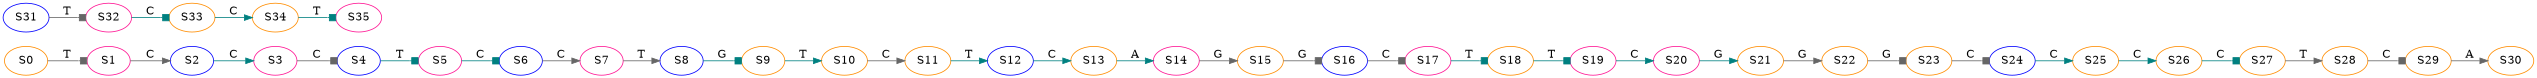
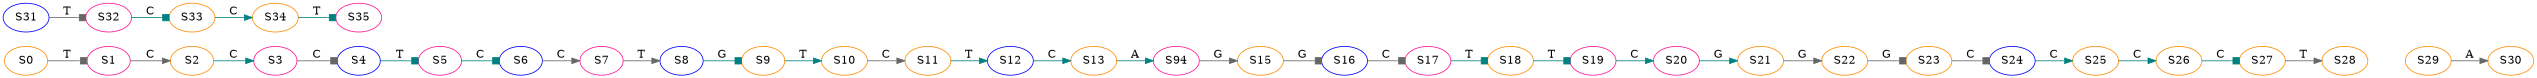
  strict digraph {
    rankdir=LR
    node [color=darkorange]
    edge [arrowhead=normal color=teal]
    S1 [color=deeppink]
    S0
-   S2 [color=blue]
+   S2
    S3 [color=deeppink]
    S4 [color=blue]
    S5 [color=deeppink]
    S6 [color=blue]
    S7 [color=deeppink]
    S8 [color=blue]
    S9
    S10
    S11
    S12 [color=blue]
    S13
-   S14 [color=deeppink]
+   S14 [color=deeppink label=S94]
    S15
    S16 [color=blue]
    S17 [color=deeppink]
    S18
    S19 [color=deeppink]
    S20 [color=deeppink]
    S21
    S22
    S23
    S24 [color=blue]
    S25
    S26
    S27
    S28
    S29
    S30
    S31 [color=blue]
    S32 [color=deeppink]
    S33
    S34
    S35 [color=deeppink]
    S1 -> S2 [color=gray40 label=C]
    S0 -> S1 [arrowhead=box color=gray40 label=T]
    S2 -> S3 [label=C]
    S3 -> S4 [arrowhead=box color=gray40 label=C]
    S4 -> S5 [arrowhead=box label=T]
    S5 -> S6 [arrowhead=box label=C]
    S6 -> S7 [color=gray40 label=C]
    S7 -> S8 [color=gray40 label=T]
    S8 -> S9 [arrowhead=box label=G]
    S9 -> S10 [label=T]
    S10 -> S11 [color=gray40 label=C]
    S11 -> S12 [label=T]
    S12 -> S13 [label=C]
    S13 -> S14 [label=A]
    S14 -> S15 [color=gray40 label=G]
    S15 -> S16 [arrowhead=box color=gray40 label=G]
    S16 -> S17 [arrowhead=box color=gray40 label=C]
    S17 -> S18 [arrowhead=box label=T]
    S18 -> S19 [arrowhead=box label=T]
    S19 -> S20 [label=C]
    S20 -> S21 [label=G]
    S21 -> S22 [color=gray40 label=G]
    S22 -> S23 [arrowhead=box color=gray40 label=G]
    S23 -> S24 [arrowhead=box color=gray40 label=C]
    S24 -> S25 [label=C]
    S25 -> S26 [label=C]
    S26 -> S27 [arrowhead=box label=C]
    S27 -> S28 [color=gray40 label=T]
-   S28 -> S29 [arrowhead=box color=gray40 label=C]
    S29 -> S30 [color=gray40 label=A]
    S31 -> S32 [arrowhead=box color=gray40 label=T]
    S32 -> S33 [arrowhead=box label=C]
    S33 -> S34 [label=C]
    S34 -> S35 [arrowhead=box label=T]
  }
